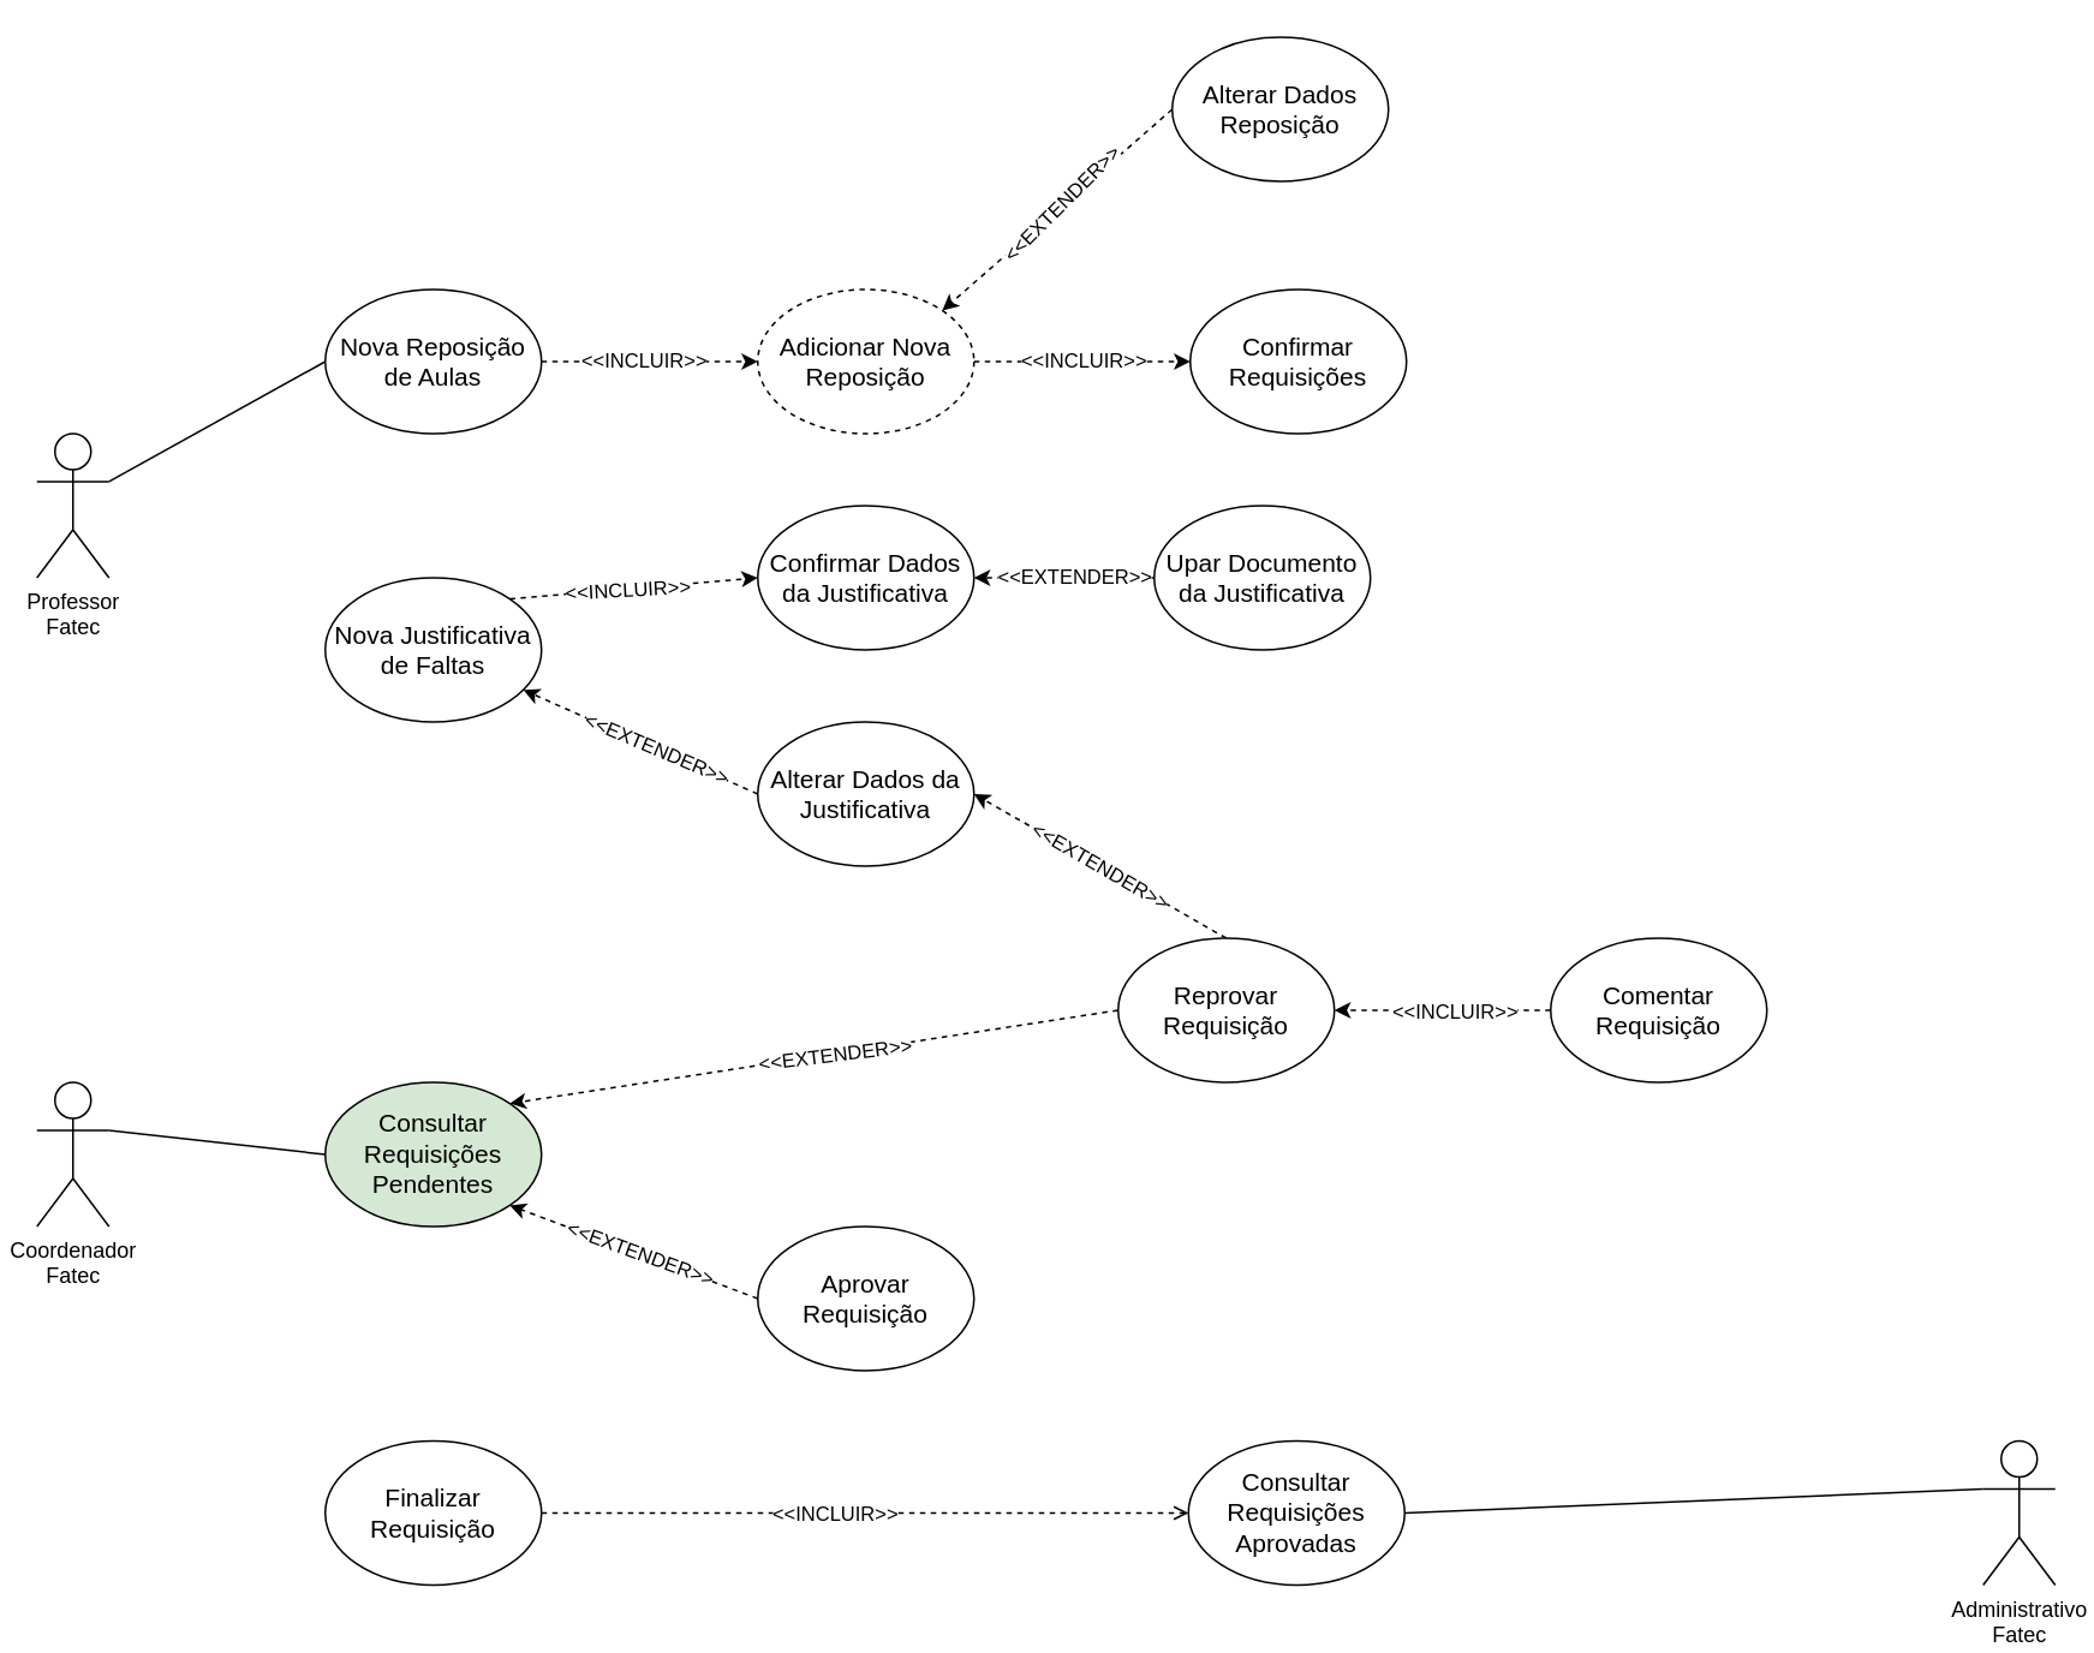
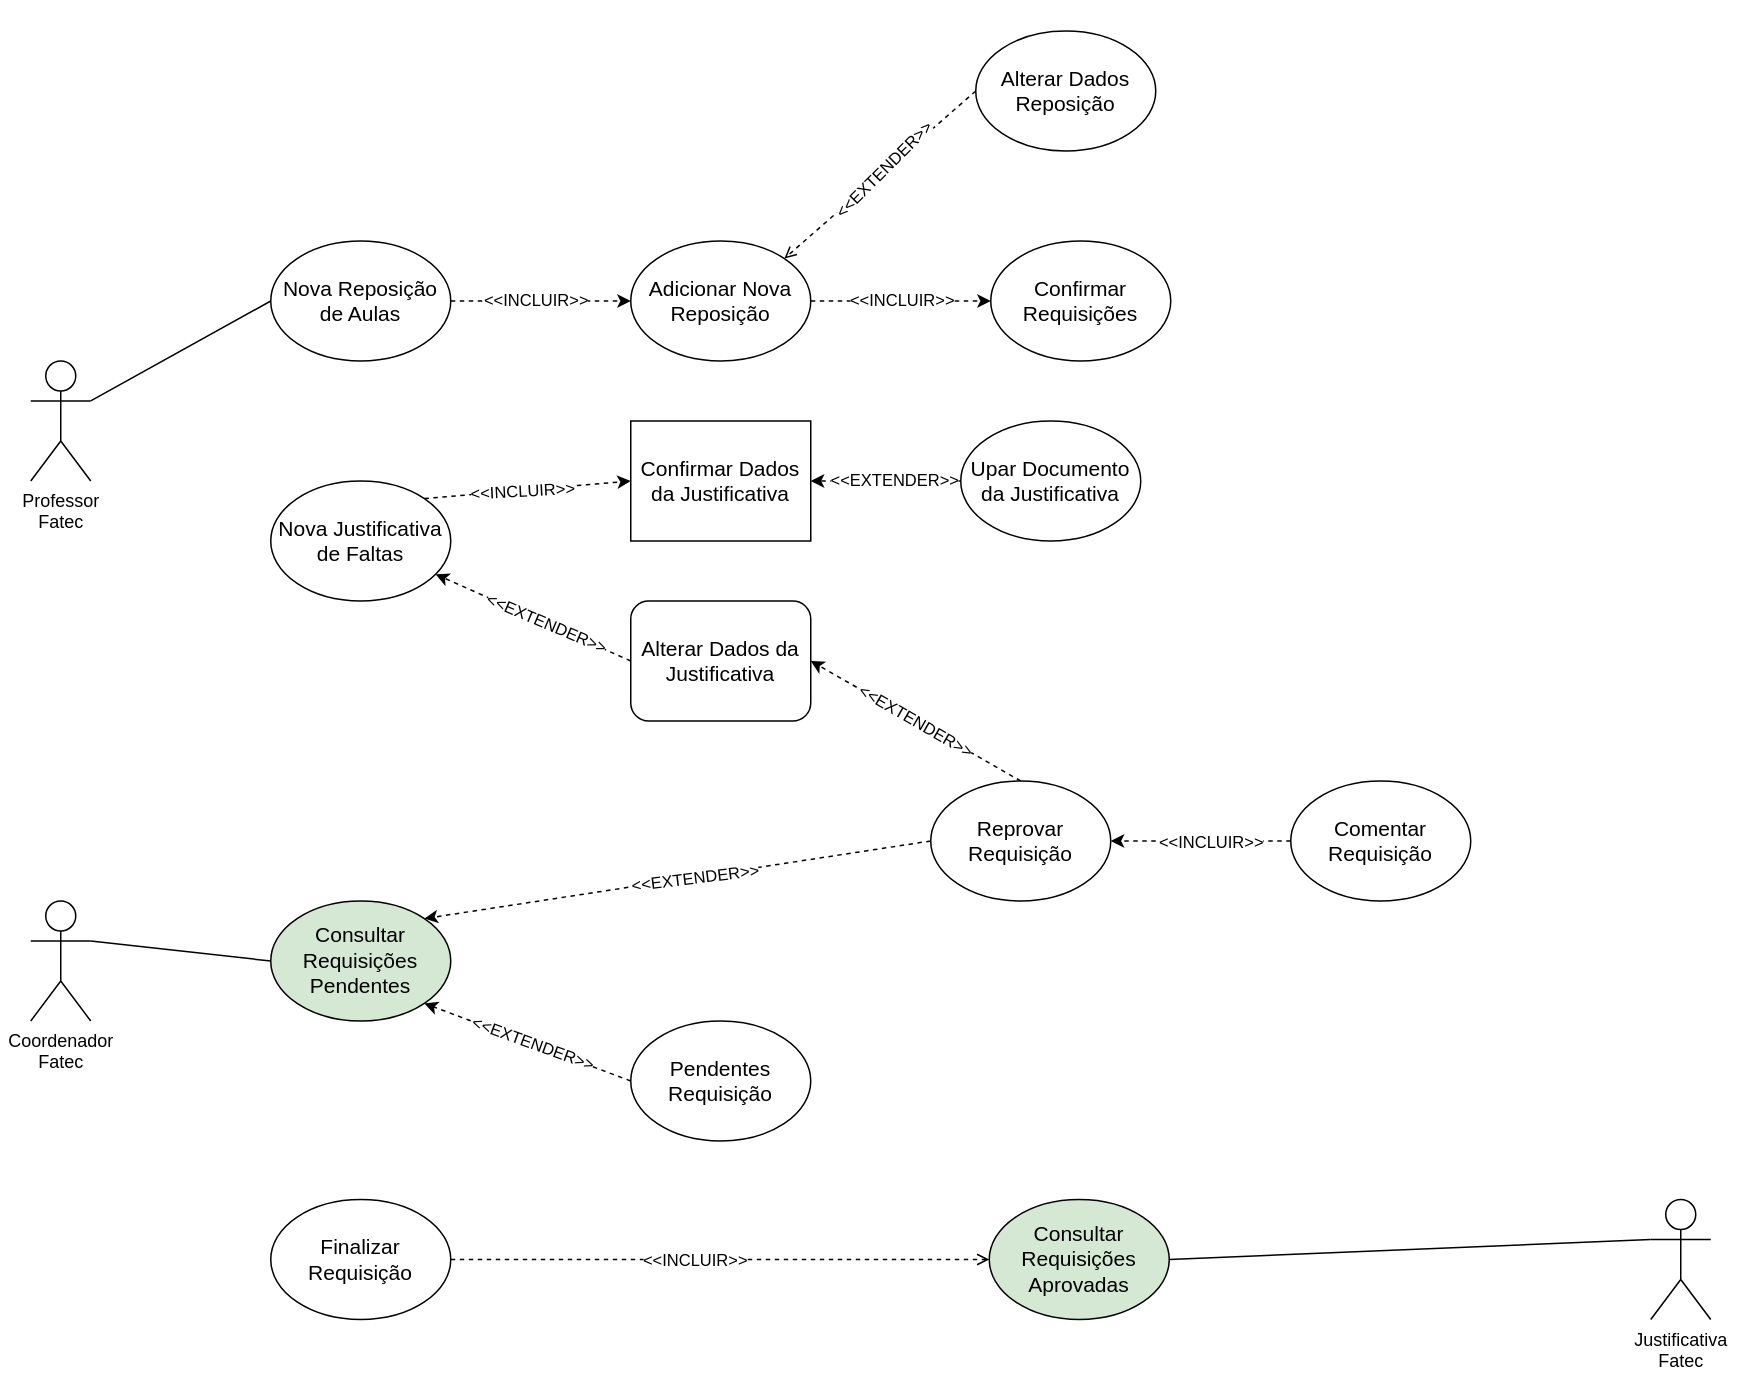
  <mxCell id="0" />
  <mxCell id="1" parent="0" />
  <mxCell id="2" style="rounded=0;orthogonalLoop=1;jettySize=auto;html=1;exitX=1;exitY=0.333;exitDx=0;exitDy=0;exitPerimeter=0;entryX=0;entryY=0.5;entryDx=0;entryDy=0;endArrow=none;endFill=0;" edge="1" parent="1" source="3" target="9"><mxGeometry relative="1" as="geometry" /></mxCell>
  <mxCell id="3" value="Professor&lt;br&gt;Fatec" style="shape=umlActor;verticalLabelPosition=bottom;verticalAlign=top;html=1;outlineConnect=0;" vertex="1" parent="1"><mxGeometry x="20" y="240" width="40" height="80" as="geometry" /></mxCell>
  <mxCell id="4" style="rounded=0;orthogonalLoop=1;jettySize=auto;html=1;exitX=1;exitY=0;exitDx=0;exitDy=0;entryX=0;entryY=0.5;entryDx=0;entryDy=0;dashed=1;" edge="1" parent="1" source="6" target="10"><mxGeometry relative="1" as="geometry" /></mxCell>
  <mxCell id="5" value="&amp;lt;&amp;lt;INCLUIR&amp;gt;&amp;gt;" style="edgeLabel;html=1;align=center;verticalAlign=middle;resizable=0;points=[];rotation=357;" vertex="1" connectable="0" parent="4"><mxGeometry x="-0.298" relative="1" as="geometry"><mxPoint x="17" y="-1" as="offset" /></mxGeometry></mxCell>
  <mxCell id="6" value="&lt;span style=&quot;font-size: 14px;&quot;&gt;Nova Justificativa de Faltas&lt;/span&gt;" style="ellipse;whiteSpace=wrap;html=1;" vertex="1" parent="1"><mxGeometry x="180" y="320" width="120" height="80" as="geometry" /></mxCell>
  <mxCell id="7" style="edgeStyle=orthogonalEdgeStyle;rounded=0;orthogonalLoop=1;jettySize=auto;html=1;exitX=1;exitY=0.5;exitDx=0;exitDy=0;entryX=0;entryY=0.5;entryDx=0;entryDy=0;dashed=1;" edge="1" parent="1" source="9" target="16"><mxGeometry relative="1" as="geometry" /></mxCell>
  <mxCell id="8" value="&amp;lt;&amp;lt;INCLUIR&amp;gt;&amp;gt;" style="edgeLabel;html=1;align=center;verticalAlign=middle;resizable=0;points=[];" vertex="1" connectable="0" parent="7"><mxGeometry x="-0.061" y="-1" relative="1" as="geometry"><mxPoint y="-2" as="offset" /></mxGeometry></mxCell>
  <mxCell id="9" value="&lt;span style=&quot;font-size: 14px;&quot;&gt;Nova Reposição de Aulas&lt;/span&gt;" style="ellipse;whiteSpace=wrap;html=1;" vertex="1" parent="1"><mxGeometry x="180" y="160" width="120" height="80" as="geometry" /></mxCell>
- <mxCell id="10" value="&lt;span style=&quot;font-size: 14px;&quot;&gt;Confirmar Dados da Justificativa&lt;/span&gt;" style="ellipse;whiteSpace=wrap;html=1;" vertex="1" parent="1"><mxGeometry x="420" y="280" width="120" height="80" as="geometry" /></mxCell>
+ <mxCell id="10" value="&lt;span style=&quot;font-size: 14px;&quot;&gt;Confirmar Dados da Justificativa&lt;/span&gt;" style="whiteSpace=wrap;html=1;rounded=0;" vertex="1" parent="1"><mxGeometry x="420" y="280" width="120" height="80" as="geometry" /></mxCell>
  <mxCell id="11" style="rounded=0;orthogonalLoop=1;jettySize=auto;html=1;exitX=0;exitY=0.5;exitDx=0;exitDy=0;dashed=1;" edge="1" parent="1" source="13" target="6"><mxGeometry relative="1" as="geometry" /></mxCell>
  <mxCell id="12" value="&amp;lt;&amp;lt;EXTENDER&amp;gt;&amp;gt;" style="edgeLabel;html=1;align=center;verticalAlign=middle;resizable=0;points=[];rotation=23;" vertex="1" connectable="0" parent="11"><mxGeometry x="0.02" y="-1" relative="1" as="geometry"><mxPoint x="10" y="5" as="offset" /></mxGeometry></mxCell>
- <mxCell id="13" value="&lt;span style=&quot;font-size: 14px;&quot;&gt;Alterar Dados da Justificativa&lt;/span&gt;" style="ellipse;whiteSpace=wrap;html=1;" vertex="1" parent="1"><mxGeometry x="420" y="400" width="120" height="80" as="geometry" /></mxCell>
+ <mxCell id="13" value="&lt;span style=&quot;font-size: 14px;&quot;&gt;Alterar Dados da Justificativa&lt;/span&gt;" style="whiteSpace=wrap;html=1;rounded=1;" vertex="1" parent="1"><mxGeometry x="420" y="400" width="120" height="80" as="geometry" /></mxCell>
  <mxCell id="14" style="edgeStyle=orthogonalEdgeStyle;rounded=0;orthogonalLoop=1;jettySize=auto;html=1;exitX=1;exitY=0.5;exitDx=0;exitDy=0;entryX=0;entryY=0.5;entryDx=0;entryDy=0;dashed=1;" edge="1" parent="1" source="16" target="17"><mxGeometry relative="1" as="geometry" /></mxCell>
  <mxCell id="15" value="&amp;lt;&amp;lt;INCLUIR&amp;gt;&amp;gt;" style="edgeLabel;html=1;align=center;verticalAlign=middle;resizable=0;points=[];" vertex="1" connectable="0" parent="14"><mxGeometry x="-0.069" y="2" relative="1" as="geometry"><mxPoint x="4" y="1" as="offset" /></mxGeometry></mxCell>
- <mxCell id="16" value="&lt;span style=&quot;font-size: 14px;&quot;&gt;Adicionar Nova Reposição&lt;/span&gt;" style="ellipse;whiteSpace=wrap;html=1;dashed=1;" vertex="1" parent="1"><mxGeometry x="420" y="160" width="120" height="80" as="geometry" /></mxCell>
+ <mxCell id="16" value="&lt;span style=&quot;font-size: 14px;&quot;&gt;Adicionar Nova Reposição&lt;/span&gt;" style="ellipse;whiteSpace=wrap;html=1;" vertex="1" parent="1"><mxGeometry x="420" y="160" width="120" height="80" as="geometry" /></mxCell>
  <mxCell id="17" value="&lt;span style=&quot;font-size: 14px;&quot;&gt;Confirmar Requisições&lt;/span&gt;" style="ellipse;whiteSpace=wrap;html=1;" vertex="1" parent="1"><mxGeometry x="660" y="160" width="120" height="80" as="geometry" /></mxCell>
  <mxCell id="18" style="edgeStyle=orthogonalEdgeStyle;rounded=0;orthogonalLoop=1;jettySize=auto;html=1;exitX=0;exitY=0.5;exitDx=0;exitDy=0;entryX=1;entryY=0.5;entryDx=0;entryDy=0;dashed=1;" edge="1" parent="1" source="20" target="10"><mxGeometry relative="1" as="geometry" /></mxCell>
  <mxCell id="19" value="&amp;lt;&amp;lt;EXTENDER&amp;gt;&amp;gt;" style="edgeLabel;html=1;align=center;verticalAlign=middle;resizable=0;points=[];" vertex="1" connectable="0" parent="18"><mxGeometry x="0.107" y="1" relative="1" as="geometry"><mxPoint x="10" y="-2" as="offset" /></mxGeometry></mxCell>
  <mxCell id="20" value="&lt;span style=&quot;font-size: 14px;&quot;&gt;Upar Documento da Justificativa&lt;/span&gt;" style="ellipse;whiteSpace=wrap;html=1;" vertex="1" parent="1"><mxGeometry x="640" y="280" width="120" height="80" as="geometry" /></mxCell>
- <mxCell id="21" style="rounded=0;orthogonalLoop=1;jettySize=auto;html=1;exitX=0;exitY=0.5;exitDx=0;exitDy=0;entryX=1;entryY=0;entryDx=0;entryDy=0;dashed=1;" edge="1" parent="1" source="23" target="16"><mxGeometry relative="1" as="geometry" /></mxCell>
+ <mxCell id="21" style="rounded=0;orthogonalLoop=1;jettySize=auto;html=1;exitX=0;exitY=0.5;exitDx=0;exitDy=0;entryX=1;entryY=0;entryDx=0;entryDy=0;dashed=1;endArrow=open;" edge="1" parent="1" source="23" target="16"><mxGeometry relative="1" as="geometry" /></mxCell>
  <mxCell id="22" value="&amp;lt;&amp;lt;EXTENDER&amp;gt;&amp;gt;" style="edgeLabel;html=1;align=center;verticalAlign=middle;resizable=0;points=[];rotation=-45;" vertex="1" connectable="0" parent="21"><mxGeometry x="0.09" y="2" relative="1" as="geometry"><mxPoint x="6" y="-9" as="offset" /></mxGeometry></mxCell>
  <mxCell id="23" value="&lt;span style=&quot;font-size: 14px;&quot;&gt;Alterar Dados Reposição&lt;/span&gt;" style="ellipse;whiteSpace=wrap;html=1;" vertex="1" parent="1"><mxGeometry x="650" y="20" width="120" height="80" as="geometry" /></mxCell>
  <mxCell id="24" style="rounded=0;orthogonalLoop=1;jettySize=auto;html=1;exitX=1;exitY=0.333;exitDx=0;exitDy=0;exitPerimeter=0;entryX=0;entryY=0.5;entryDx=0;entryDy=0;endArrow=none;endFill=0;" edge="1" parent="1" source="25" target="26"><mxGeometry relative="1" as="geometry" /></mxCell>
  <mxCell id="25" value="Coordenador&lt;br&gt;Fatec" style="shape=umlActor;verticalLabelPosition=bottom;verticalAlign=top;html=1;outlineConnect=0;" vertex="1" parent="1"><mxGeometry x="20" y="600" width="40" height="80" as="geometry" /></mxCell>
  <mxCell id="26" value="&lt;span style=&quot;font-size: 14px;&quot;&gt;Consultar Requisições Pendentes&lt;/span&gt;" style="ellipse;whiteSpace=wrap;html=1;fillColor=#d5e8d4;" vertex="1" parent="1"><mxGeometry x="180" y="600" width="120" height="80" as="geometry" /></mxCell>
  <mxCell id="27" style="rounded=0;orthogonalLoop=1;jettySize=auto;html=1;exitX=0;exitY=0.5;exitDx=0;exitDy=0;entryX=1;entryY=1;entryDx=0;entryDy=0;dashed=1;" edge="1" parent="1" source="29" target="26"><mxGeometry relative="1" as="geometry" /></mxCell>
  <mxCell id="28" value="&amp;lt;&amp;lt;EXTENDER&amp;gt;&amp;gt;" style="edgeLabel;html=1;align=center;verticalAlign=middle;resizable=0;points=[];rotation=20;" vertex="1" connectable="0" parent="27"><mxGeometry x="0.139" relative="1" as="geometry"><mxPoint x="13" y="4" as="offset" /></mxGeometry></mxCell>
- <mxCell id="29" value="&lt;span style=&quot;font-size: 14px;&quot;&gt;Aprovar Requisição&lt;/span&gt;" style="ellipse;whiteSpace=wrap;html=1;" vertex="1" parent="1"><mxGeometry x="420" y="680" width="120" height="80" as="geometry" /></mxCell>
+ <mxCell id="29" value="&lt;span style=&quot;font-size: 14px;&quot;&gt;Pendentes Requisição&lt;/span&gt;" style="ellipse;whiteSpace=wrap;html=1;" vertex="1" parent="1"><mxGeometry x="420" y="680" width="120" height="80" as="geometry" /></mxCell>
  <mxCell id="30" style="rounded=0;orthogonalLoop=1;jettySize=auto;html=1;exitX=0;exitY=0.5;exitDx=0;exitDy=0;dashed=1;entryX=1;entryY=0;entryDx=0;entryDy=0;" edge="1" parent="1" source="34" target="26"><mxGeometry relative="1" as="geometry"><mxPoint x="310" y="630" as="targetPoint" /></mxGeometry></mxCell>
  <mxCell id="31" value="&amp;lt;&amp;lt;EXTENDER&amp;gt;&amp;gt;" style="edgeLabel;html=1;align=center;verticalAlign=middle;resizable=0;points=[];rotation=353;" vertex="1" connectable="0" parent="30"><mxGeometry x="0.283" y="-1" relative="1" as="geometry"><mxPoint x="59" y="-8" as="offset" /></mxGeometry></mxCell>
  <mxCell id="32" style="rounded=0;orthogonalLoop=1;jettySize=auto;html=1;exitX=0.5;exitY=0;exitDx=0;exitDy=0;entryX=1;entryY=0.5;entryDx=0;entryDy=0;dashed=1;" edge="1" parent="1" source="34" target="13"><mxGeometry relative="1" as="geometry" /></mxCell>
  <mxCell id="33" value="&amp;lt;&amp;lt;EXTENDER&amp;gt;&amp;gt;" style="edgeLabel;html=1;align=center;verticalAlign=middle;resizable=0;points=[];rotation=30;" vertex="1" connectable="0" parent="32"><mxGeometry relative="1" as="geometry"><mxPoint as="offset" /></mxGeometry></mxCell>
  <mxCell id="34" value="&lt;span style=&quot;font-size: 14px;&quot;&gt;Reprovar Requisição&lt;/span&gt;" style="ellipse;whiteSpace=wrap;html=1;" vertex="1" parent="1"><mxGeometry x="620" y="520" width="120" height="80" as="geometry" /></mxCell>
  <mxCell id="35" style="edgeStyle=orthogonalEdgeStyle;rounded=0;orthogonalLoop=1;jettySize=auto;html=1;exitX=0;exitY=0.5;exitDx=0;exitDy=0;entryX=1;entryY=0.5;entryDx=0;entryDy=0;dashed=1;" edge="1" parent="1" source="37" target="34"><mxGeometry relative="1" as="geometry" /></mxCell>
  <mxCell id="36" value="&amp;lt;&amp;lt;INCLUIR&amp;gt;&amp;gt;" style="edgeLabel;html=1;align=center;verticalAlign=middle;resizable=0;points=[];" vertex="1" connectable="0" parent="35"><mxGeometry x="0.056" y="-2" relative="1" as="geometry"><mxPoint x="9" y="2" as="offset" /></mxGeometry></mxCell>
  <mxCell id="37" value="&lt;span style=&quot;font-size: 14px;&quot;&gt;Comentar Requisição&lt;/span&gt;" style="ellipse;whiteSpace=wrap;html=1;" vertex="1" parent="1"><mxGeometry x="860" y="520" width="120" height="80" as="geometry" /></mxCell>
  <mxCell id="38" style="rounded=0;orthogonalLoop=1;jettySize=auto;html=1;exitX=0;exitY=0.333;exitDx=0;exitDy=0;exitPerimeter=0;entryX=1;entryY=0.5;entryDx=0;entryDy=0;endArrow=none;endFill=0;" edge="1" parent="1" source="39" target="40"><mxGeometry relative="1" as="geometry" /></mxCell>
- <mxCell id="39" value="Administrativo&lt;br&gt;Fatec" style="shape=umlActor;verticalLabelPosition=bottom;verticalAlign=top;html=1;outlineConnect=0;" vertex="1" parent="1"><mxGeometry x="1100" y="799" width="40" height="80" as="geometry" /></mxCell>
- <mxCell id="40" value="&lt;span style=&quot;font-size: 14px;&quot;&gt;Consultar Requisições Aprovadas&lt;/span&gt;" style="ellipse;whiteSpace=wrap;html=1;" vertex="1" parent="1"><mxGeometry x="659" y="799" width="120" height="80" as="geometry" /></mxCell>
+ <mxCell id="39" value="Justificativa&lt;br&gt;Fatec" style="shape=umlActor;verticalLabelPosition=bottom;verticalAlign=top;html=1;outlineConnect=0;" vertex="1" parent="1"><mxGeometry x="1100" y="799" width="40" height="80" as="geometry" /></mxCell>
+ <mxCell id="40" value="&lt;span style=&quot;font-size: 14px;&quot;&gt;Consultar Requisições Aprovadas&lt;/span&gt;" style="ellipse;whiteSpace=wrap;html=1;fillColor=#d5e8d4;" vertex="1" parent="1"><mxGeometry x="659" y="799" width="120" height="80" as="geometry" /></mxCell>
  <mxCell id="41" style="rounded=0;orthogonalLoop=1;jettySize=auto;html=1;exitX=1;exitY=0.5;exitDx=0;exitDy=0;entryX=0;entryY=0.5;entryDx=0;entryDy=0;dashed=1;endArrow=open;" edge="1" parent="1" source="43" target="40"><mxGeometry relative="1" as="geometry" /></mxCell>
  <mxCell id="42" value="&amp;lt;&amp;lt;INCLUIR&amp;gt;&amp;gt;" style="edgeLabel;html=1;align=center;verticalAlign=middle;resizable=0;points=[];rotation=0;" vertex="1" connectable="0" parent="41"><mxGeometry x="0.253" relative="1" as="geometry"><mxPoint x="-63" as="offset" /></mxGeometry></mxCell>
  <mxCell id="43" value="&lt;span style=&quot;font-size: 14px;&quot;&gt;Finalizar Requisição&lt;/span&gt;" style="ellipse;whiteSpace=wrap;html=1;" vertex="1" parent="1"><mxGeometry x="180" y="799" width="120" height="80" as="geometry" /></mxCell>
